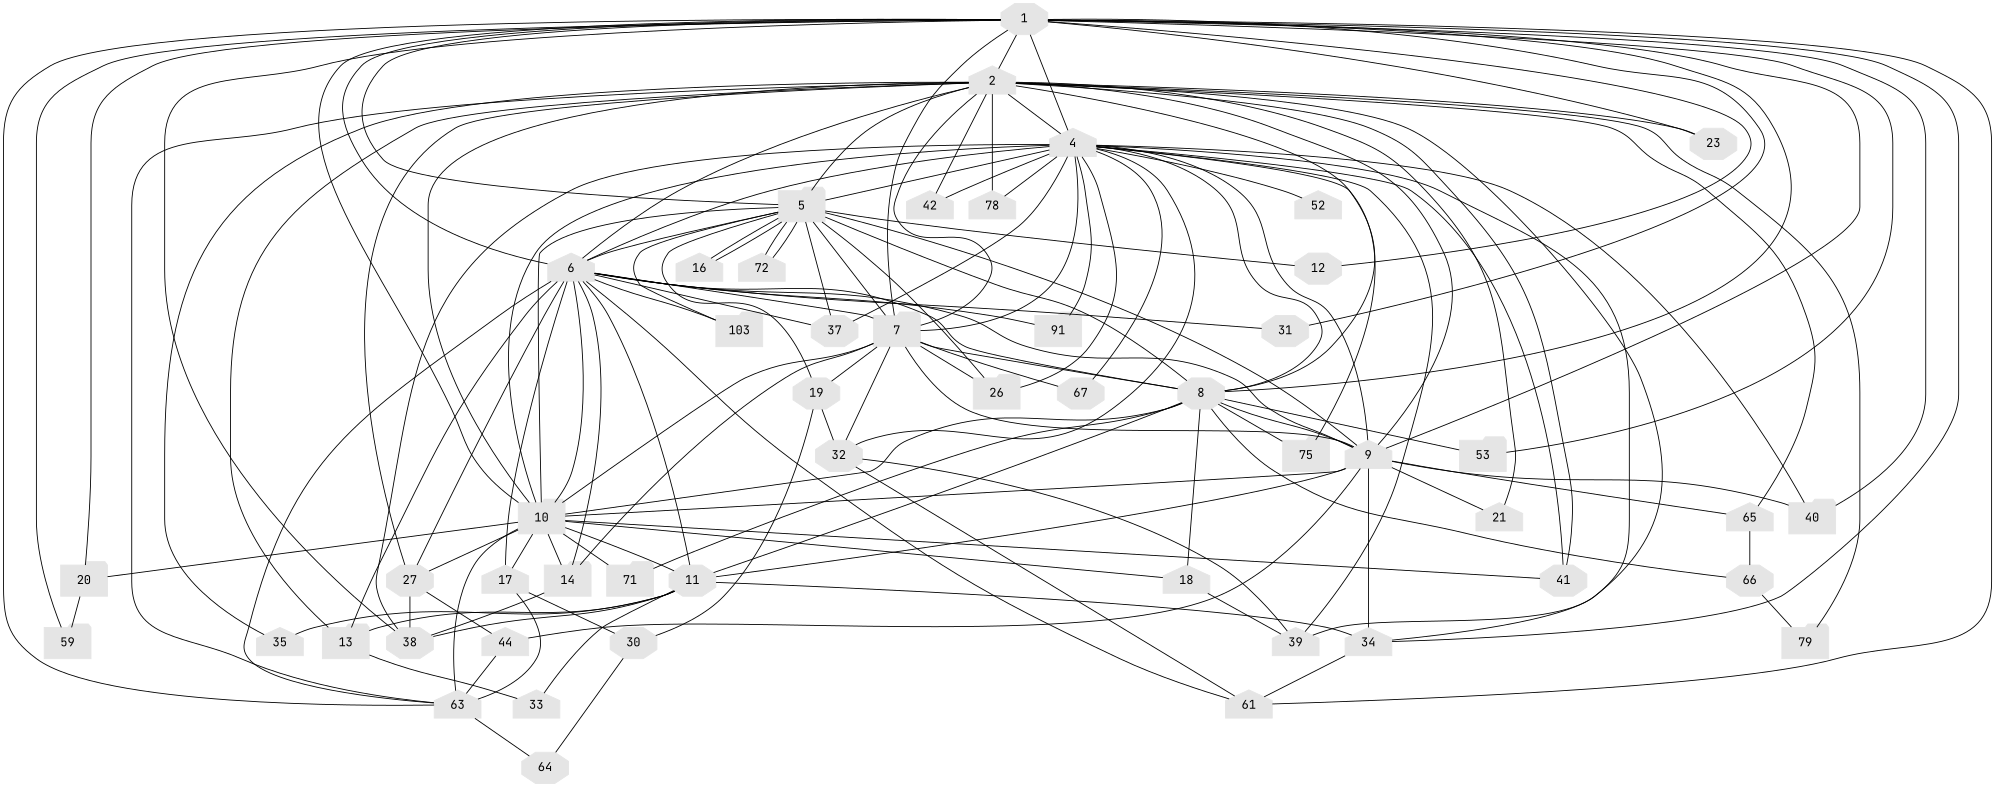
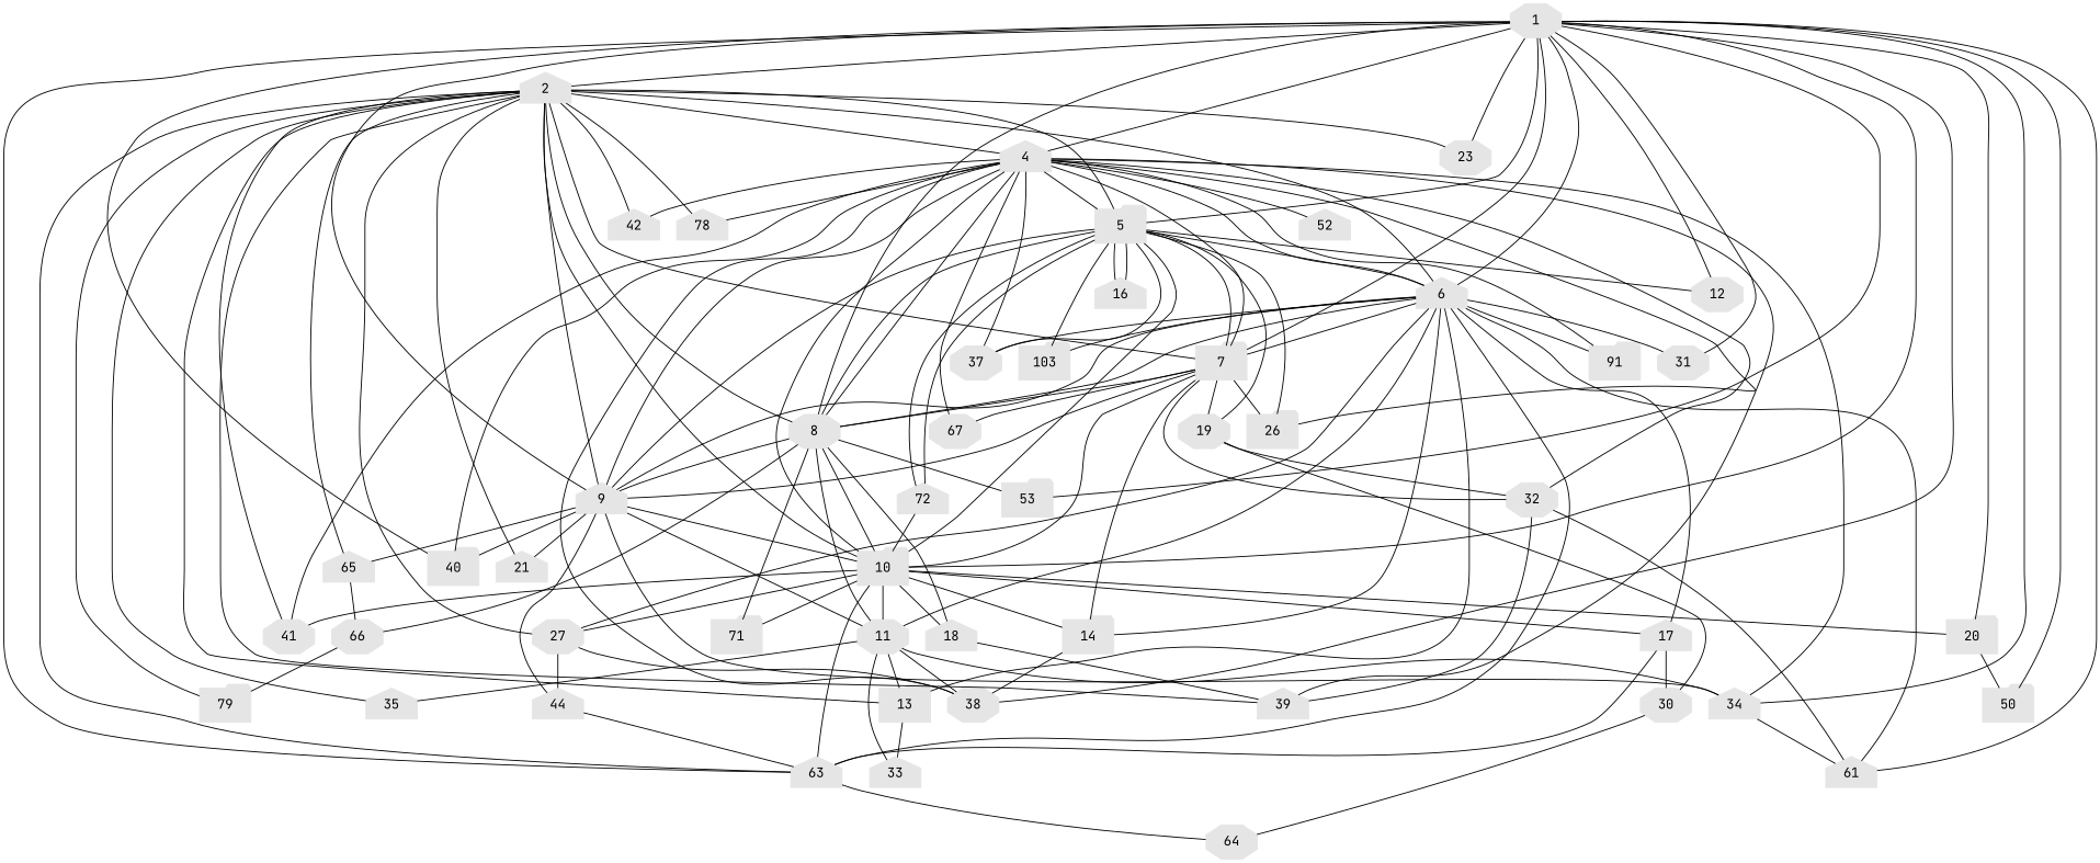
  graph {
    fontname="JetBrains Mono"
    node [color=gray90 fontname="JetBrains Mono" shape=house style=filled]
    edge [fontname="JetBrains Mono"]
    1 [shape=octagon super="+80+49"]
    2 [super="+3"]
    4 [super="+36+22"]
    5 [shape=folder super="+29"]
    6 [super="+85+76+58+56"]
    7 [shape=folder]
    8 [shape=octagon super="+43"]
    9
    10 [shape=folder super="+62+25+54+81+15+46+47"]
    12 [shape=octagon]
    20 [shape=folder]
    23 [shape=octagon super="+55+69"]
    31 [shape=octagon]
    34 [super="+99+48+57+77"]
    38 [shape=octagon super="+82+59"]
    40 [shape=folder super="+100"]
-   50 [shape=folder label=59]
+   50 [shape=folder]
    61
    63 [super="+88+92"]
    n20 [label=53 shape=folder]
    13 [shape=folder super="+24"]
    21
    27 [shape=octagon]
    35
    39 [super="+74"]
    41 [shape=octagon super="+86"]
    42
    65 [super="+104"]
    78
    79 [shape=folder]
    26 [shape=folder super="+45"]
    32 [shape=octagon super="+60"]
    37 [shape=octagon super="+73"]
    52
    67 [shape=octagon]
-   75 [shape=folder]
    91 [shape=folder]
    16
    19 [shape=octagon]
    n40 [label=72]
    103 [shape=folder]
    11 [shape=octagon super="+51+102"]
    14 [shape=folder]
    17
    18
    66 [shape=octagon]
    71 [shape=folder]
    44
    64 [shape=octagon]
    33
    30 [shape=octagon]
    1 -- 2 [weight=3]
    1 -- 4 [weight=2]
    1 -- 5
    1 -- 6
    1 -- 7
    1 -- 8
    1 -- 9
    1 -- 10 [weight=2]
    1 -- 12
    1 -- 20
    1 -- 23 [weight=2]
    1 -- 31
    1 -- 34
    1 -- 38
    1 -- 40
    1 -- 50
    1 -- 61
    1 -- 63
    1 -- n20
    2 -- 4 [weight=2]
    2 -- 5 [weight=3]
    2 -- 6 [weight=2]
    2 -- 7 [weight=2]
    2 -- 8 [weight=3]
    2 -- 9 [weight=2]
    2 -- 10 [weight=5]
    2 -- 23 [weight=2]
    2 -- 63
    2 -- 13
    2 -- 21
    2 -- 27
    2 -- 35
    2 -- 39
    2 -- 41
    2 -- 42
    2 -- 65
    2 -- 78
    2 -- 79
    4 -- 5
    4 -- 6 [weight=2]
    4 -- 7
    4 -- 8 [weight=2]
    4 -- 9
    4 -- 10 [weight=3]
    4 -- 34 [weight=2]
    4 -- 38
    4 -- 40
    4 -- 39
    4 -- 41
    4 -- 42
    4 -- 78
    4 -- 26
    4 -- 32
    4 -- 37
    4 -- 52
    4 -- 67
-   4 -- 75
    4 -- 91
    5 -- 6
    5 -- 7
    5 -- 8
    5 -- 9
    5 -- 10
    5 -- 12
    5 -- 26
    5 -- 37
    5 -- 16
    5 -- 16
    5 -- 19
    5 -- n40
    5 -- n40
    5 -- 103
    6 -- 7 [weight=2]
    6 -- 8
    6 -- 9
-   6 -- 10 [weight=3]
+   n40 -- 10 [weight=3]
    6 -- 31
    6 -- 61
    6 -- 63
    6 -- 13
    6 -- 27
    6 -- 37
    6 -- 91
    6 -- 103
    6 -- 11 [weight=3]
    6 -- 14
    6 -- 17
    7 -- 8
    7 -- 9
    7 -- 10
    7 -- 26 [weight=2]
    7 -- 32 [weight=2]
    7 -- 67
    7 -- 19
    7 -- 14
    8 -- 9
    8 -- 10 [weight=2]
    8 -- n20
-   8 -- 75
    8 -- 11
    8 -- 18
    8 -- 66
    8 -- 71
    9 -- 10
    9 -- 34 [weight=3]
    9 -- 40
    9 -- 21
    9 -- 65 [weight=2]
    9 -- 11
    9 -- 44
    10 -- 20
    10 -- 63
    10 -- 27
    10 -- 41
    10 -- 11 [weight=2]
    10 -- 14
    10 -- 17 [weight=2]
    10 -- 18
    10 -- 71
    20 -- 50
    34 -- 61
    63 -- 64
    13 -- 33
    27 -- 38
    27 -- 44
    65 -- 66
    32 -- 61
    32 -- 39
    19 -- 32
    19 -- 30
    11 -- 34
    11 -- 38
    11 -- 13
    11 -- 35
    11 -- 33
    14 -- 38
    17 -- 63
    17 -- 30
    18 -- 39
    66 -- 79
    44 -- 63
    30 -- 64
  }
